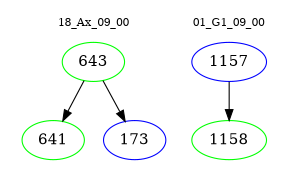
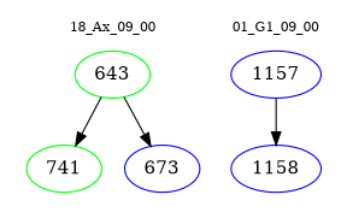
  digraph {
    node [color=green]
    edge [color=black]
    n1 [label=643]
-   n2 [label=641]
-   n3 [color=blue label=173]
+   n2 [label=741]
+   n3 [color=blue label=673]
    n4 [color=blue label=1157]
-   n5 [label=1158]
+   n5 [color=blue label=1158]
    subgraph cluster_1 {
      color=white
      fontsize=10
      label="18_Ax_09_00"
      n1
      n2
      n3
    }
    subgraph cluster_2 {
      color=white
      fontsize=10
      label="01_G1_09_00"
      n4
      n5
    }
    n1 -> n2
    n1 -> n3
    n4 -> n5
  }
